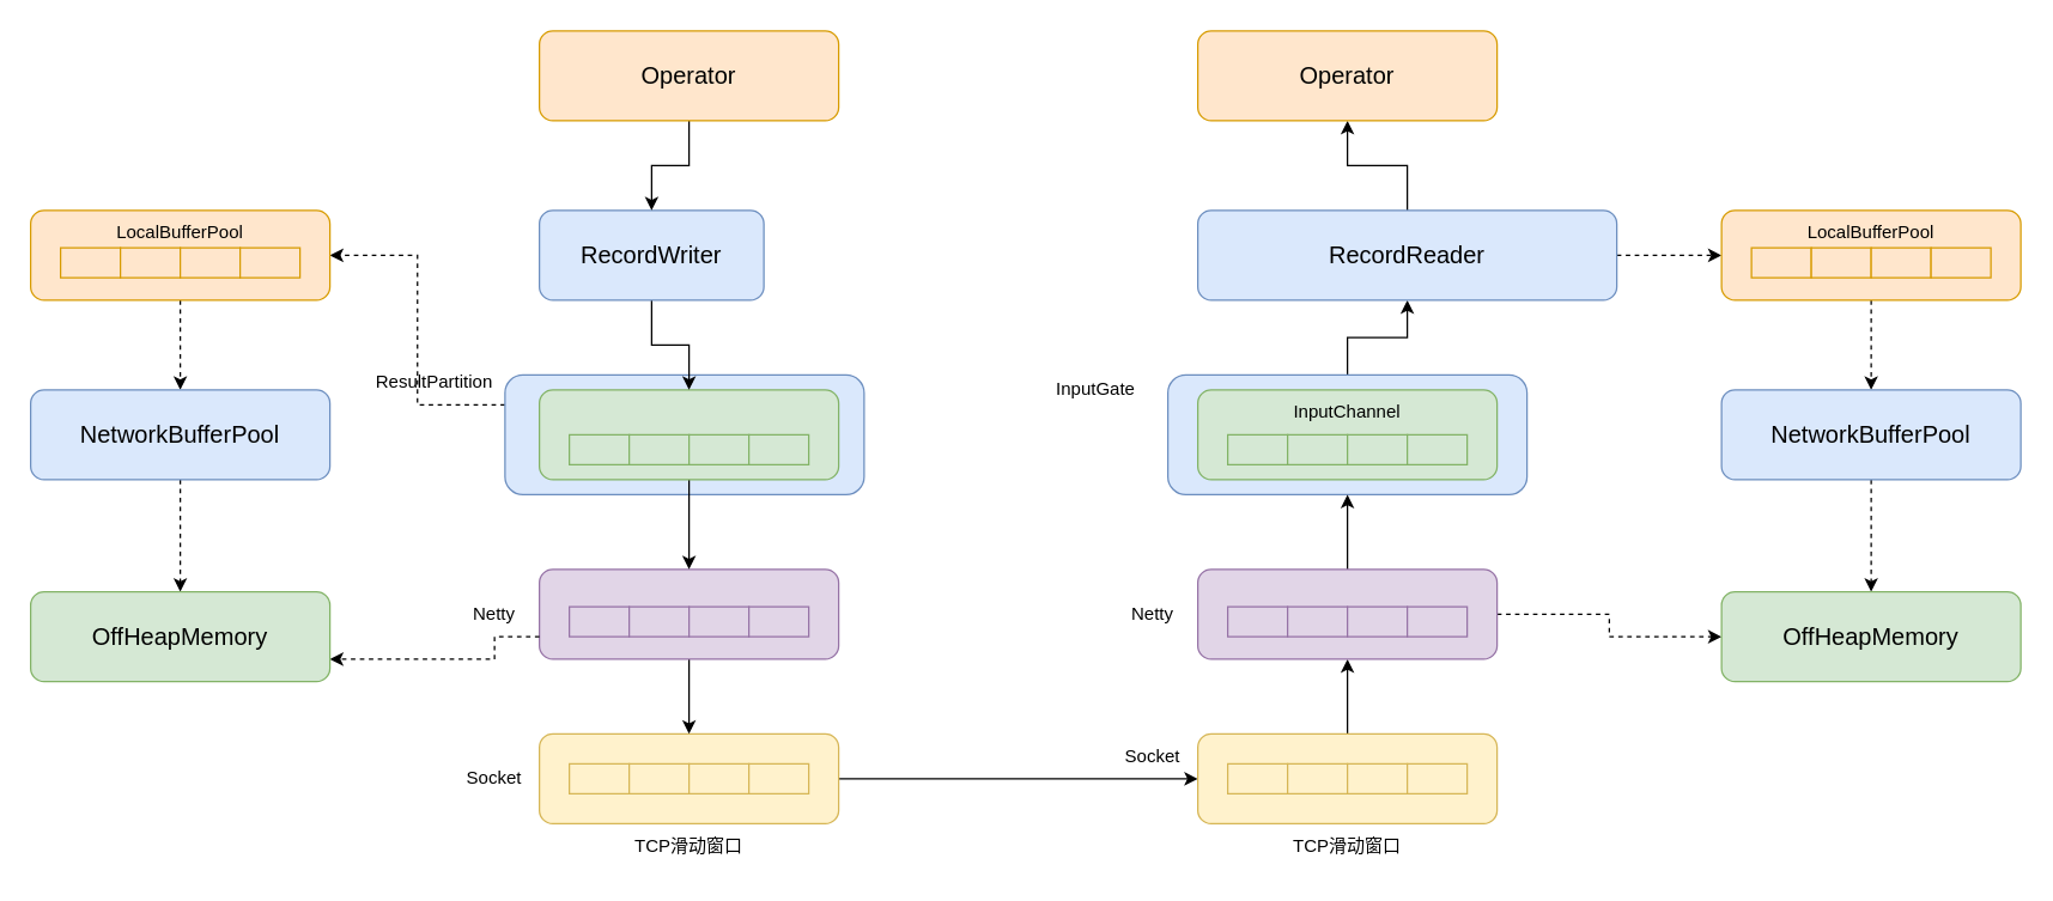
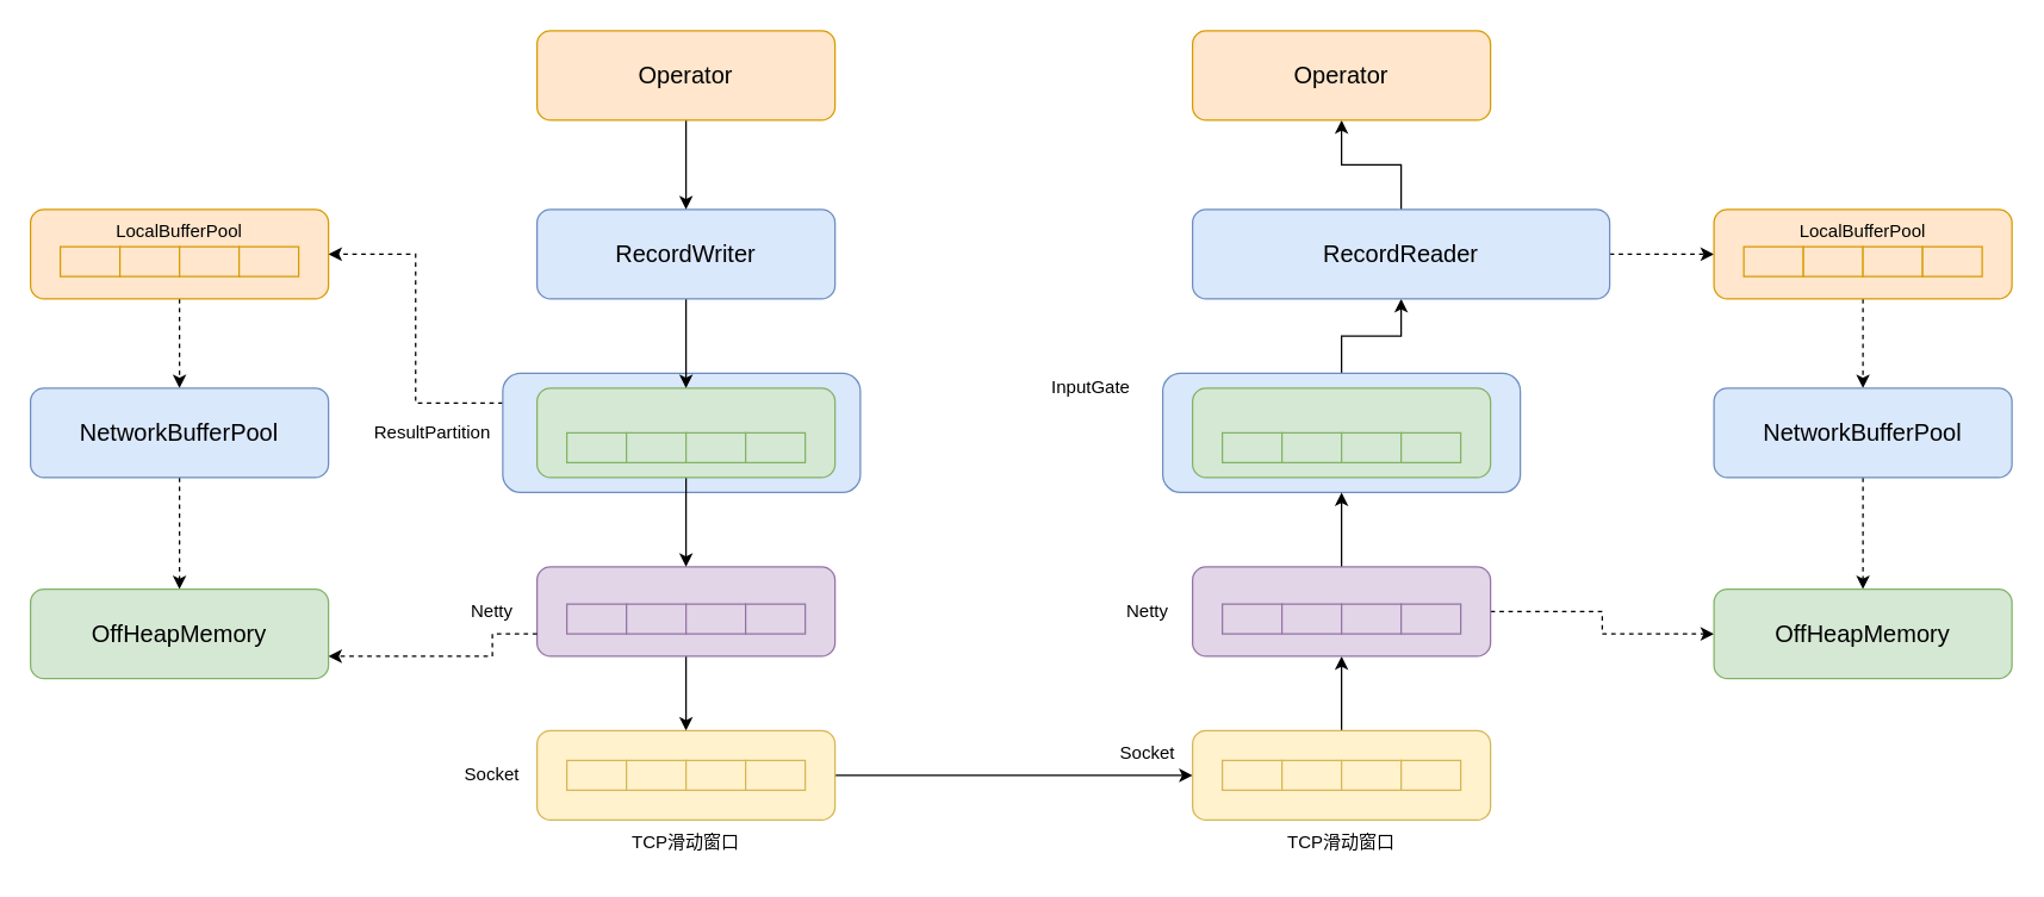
  <mxCell id="0" />
  <mxCell id="1" parent="0" />
  <mxCell id="2" style="edgeStyle=orthogonalEdgeStyle;rounded=0;orthogonalLoop=1;jettySize=auto;html=1;exitX=0.5;exitY=0;exitDx=0;exitDy=0;entryX=0.5;entryY=1;entryDx=0;entryDy=0;fontSize=16;" edge="1" parent="1" source="3" target="54"><mxGeometry relative="1" as="geometry" /></mxCell>
  <mxCell id="3" value="" style="rounded=1;whiteSpace=wrap;html=1;fillColor=#dae8fc;strokeColor=#6c8ebf;" vertex="1" parent="1"><mxGeometry x="780" y="250" width="240" height="80" as="geometry" /></mxCell>
  <mxCell id="4" style="edgeStyle=orthogonalEdgeStyle;rounded=0;orthogonalLoop=1;jettySize=auto;html=1;exitX=0;exitY=0.25;exitDx=0;exitDy=0;entryX=1;entryY=0.5;entryDx=0;entryDy=0;fontSize=16;dashed=1;" edge="1" parent="1" source="5" target="59"><mxGeometry relative="1" as="geometry" /></mxCell>
  <mxCell id="5" value="" style="rounded=1;whiteSpace=wrap;html=1;fillColor=#dae8fc;strokeColor=#6c8ebf;" vertex="1" parent="1"><mxGeometry x="337" y="250" width="240" height="80" as="geometry" /></mxCell>
  <mxCell id="6" style="edgeStyle=orthogonalEdgeStyle;rounded=0;orthogonalLoop=1;jettySize=auto;html=1;exitX=1;exitY=0.5;exitDx=0;exitDy=0;entryX=0;entryY=0.5;entryDx=0;entryDy=0;fontSize=16;" edge="1" parent="1" source="7" target="32"><mxGeometry relative="1" as="geometry" /></mxCell>
  <mxCell id="7" value="" style="rounded=1;whiteSpace=wrap;html=1;fillColor=#fff2cc;strokeColor=#d6b656;" vertex="1" parent="1"><mxGeometry x="360" y="490" width="200" height="60" as="geometry" /></mxCell>
  <mxCell id="8" value="" style="rounded=0;whiteSpace=wrap;html=1;fillColor=#fff2cc;strokeColor=#d6b656;" vertex="1" parent="1"><mxGeometry x="380" y="510" width="40" height="20" as="geometry" /></mxCell>
  <mxCell id="9" value="" style="rounded=0;whiteSpace=wrap;html=1;fillColor=#fff2cc;strokeColor=#d6b656;" vertex="1" parent="1"><mxGeometry x="420" y="510" width="40" height="20" as="geometry" /></mxCell>
  <mxCell id="10" value="" style="rounded=0;whiteSpace=wrap;html=1;fillColor=#fff2cc;strokeColor=#d6b656;" vertex="1" parent="1"><mxGeometry x="460" y="510" width="40" height="20" as="geometry" /></mxCell>
  <mxCell id="11" value="" style="rounded=0;whiteSpace=wrap;html=1;fillColor=#fff2cc;strokeColor=#d6b656;" vertex="1" parent="1"><mxGeometry x="500" y="510" width="40" height="20" as="geometry" /></mxCell>
  <mxCell id="12" style="edgeStyle=orthogonalEdgeStyle;rounded=0;orthogonalLoop=1;jettySize=auto;html=1;exitX=0.5;exitY=1;exitDx=0;exitDy=0;entryX=0.5;entryY=0;entryDx=0;entryDy=0;fontSize=16;" edge="1" parent="1" source="13" target="7"><mxGeometry relative="1" as="geometry" /></mxCell>
  <mxCell id="13" value="" style="rounded=1;whiteSpace=wrap;html=1;fillColor=#e1d5e7;strokeColor=#9673a6;" vertex="1" parent="1"><mxGeometry x="360" y="380" width="200" height="60" as="geometry" /></mxCell>
  <mxCell id="14" value="" style="rounded=0;whiteSpace=wrap;html=1;fillColor=#e1d5e7;strokeColor=#9673a6;" vertex="1" parent="1"><mxGeometry x="380" y="405" width="40" height="20" as="geometry" /></mxCell>
  <mxCell id="15" value="" style="rounded=0;whiteSpace=wrap;html=1;fillColor=#e1d5e7;strokeColor=#9673a6;" vertex="1" parent="1"><mxGeometry x="420" y="405" width="40" height="20" as="geometry" /></mxCell>
  <mxCell id="16" value="" style="rounded=0;whiteSpace=wrap;html=1;fillColor=#e1d5e7;strokeColor=#9673a6;" vertex="1" parent="1"><mxGeometry x="460" y="405" width="40" height="20" as="geometry" /></mxCell>
  <mxCell id="17" value="" style="rounded=0;whiteSpace=wrap;html=1;fillColor=#e1d5e7;strokeColor=#9673a6;" vertex="1" parent="1"><mxGeometry x="500" y="405" width="40" height="20" as="geometry" /></mxCell>
  <mxCell id="18" value="Socket" style="text;html=1;strokeColor=none;fillColor=none;align=center;verticalAlign=middle;whiteSpace=wrap;rounded=0;" vertex="1" parent="1"><mxGeometry x="300" y="505" width="60" height="30" as="geometry" /></mxCell>
  <mxCell id="19" style="edgeStyle=orthogonalEdgeStyle;rounded=0;orthogonalLoop=1;jettySize=auto;html=1;exitX=1;exitY=1;exitDx=0;exitDy=0;entryX=1;entryY=0.75;entryDx=0;entryDy=0;dashed=1;fontSize=16;" edge="1" parent="1" source="20" target="67"><mxGeometry relative="1" as="geometry"><Array as="points"><mxPoint x="330" y="425" /><mxPoint x="330" y="440" /></Array></mxGeometry></mxCell>
  <mxCell id="20" value="Netty" style="text;html=1;strokeColor=none;fillColor=none;align=center;verticalAlign=middle;whiteSpace=wrap;rounded=0;" vertex="1" parent="1"><mxGeometry x="300" y="395" width="60" height="30" as="geometry" /></mxCell>
  <mxCell id="21" style="edgeStyle=orthogonalEdgeStyle;rounded=0;orthogonalLoop=1;jettySize=auto;html=1;exitX=0.5;exitY=1;exitDx=0;exitDy=0;fontSize=16;" edge="1" parent="1" source="22" target="13"><mxGeometry relative="1" as="geometry" /></mxCell>
  <mxCell id="22" value="" style="rounded=1;whiteSpace=wrap;html=1;fillColor=#d5e8d4;strokeColor=#82b366;" vertex="1" parent="1"><mxGeometry x="360" y="260" width="200" height="60" as="geometry" /></mxCell>
  <mxCell id="23" value="" style="rounded=0;whiteSpace=wrap;html=1;fillColor=#d5e8d4;strokeColor=#82b366;" vertex="1" parent="1"><mxGeometry x="380" y="290" width="40" height="20" as="geometry" /></mxCell>
  <mxCell id="24" value="" style="rounded=0;whiteSpace=wrap;html=1;fillColor=#d5e8d4;strokeColor=#82b366;" vertex="1" parent="1"><mxGeometry x="420" y="290" width="40" height="20" as="geometry" /></mxCell>
  <mxCell id="25" value="" style="rounded=0;whiteSpace=wrap;html=1;fillColor=#d5e8d4;strokeColor=#82b366;" vertex="1" parent="1"><mxGeometry x="460" y="290" width="40" height="20" as="geometry" /></mxCell>
  <mxCell id="26" value="" style="rounded=0;whiteSpace=wrap;html=1;fillColor=#d5e8d4;strokeColor=#82b366;" vertex="1" parent="1"><mxGeometry x="500" y="290" width="40" height="20" as="geometry" /></mxCell>
  <mxCell id="27" style="edgeStyle=orthogonalEdgeStyle;rounded=0;orthogonalLoop=1;jettySize=auto;html=1;exitX=0.5;exitY=1;exitDx=0;exitDy=0;entryX=0.5;entryY=0;entryDx=0;entryDy=0;fontSize=16;" edge="1" parent="1" source="28" target="22"><mxGeometry relative="1" as="geometry" /></mxCell>
- <mxCell id="28" value="&lt;font style=&quot;font-size: 16px&quot;&gt;RecordWriter&lt;/font&gt;" style="rounded=1;whiteSpace=wrap;html=1;fillColor=#dae8fc;strokeColor=#6c8ebf;" vertex="1" parent="1"><mxGeometry x="360" y="140" width="150" height="60" as="geometry" /></mxCell>
+ <mxCell id="28" value="&lt;font style=&quot;font-size: 16px&quot;&gt;RecordWriter&lt;/font&gt;" style="rounded=1;whiteSpace=wrap;html=1;fillColor=#dae8fc;strokeColor=#6c8ebf;" vertex="1" parent="1"><mxGeometry x="360" y="140" width="200" height="60" as="geometry" /></mxCell>
  <mxCell id="29" style="edgeStyle=orthogonalEdgeStyle;rounded=0;orthogonalLoop=1;jettySize=auto;html=1;exitX=0.5;exitY=1;exitDx=0;exitDy=0;entryX=0.5;entryY=0;entryDx=0;entryDy=0;fontSize=16;" edge="1" parent="1" source="30" target="28"><mxGeometry relative="1" as="geometry" /></mxCell>
  <mxCell id="30" value="&lt;font style=&quot;font-size: 16px&quot;&gt;Operator&lt;/font&gt;" style="rounded=1;whiteSpace=wrap;html=1;fillColor=#ffe6cc;strokeColor=#d79b00;" vertex="1" parent="1"><mxGeometry x="360" y="20" width="200" height="60" as="geometry" /></mxCell>
  <mxCell id="31" style="edgeStyle=orthogonalEdgeStyle;rounded=0;orthogonalLoop=1;jettySize=auto;html=1;exitX=0.5;exitY=0;exitDx=0;exitDy=0;entryX=0.5;entryY=1;entryDx=0;entryDy=0;fontSize=16;" edge="1" parent="1" source="32" target="39"><mxGeometry relative="1" as="geometry" /></mxCell>
  <mxCell id="32" value="" style="rounded=1;whiteSpace=wrap;html=1;fillColor=#fff2cc;strokeColor=#d6b656;" vertex="1" parent="1"><mxGeometry x="800" y="490" width="200" height="60" as="geometry" /></mxCell>
  <mxCell id="33" value="" style="rounded=0;whiteSpace=wrap;html=1;fillColor=#fff2cc;strokeColor=#d6b656;" vertex="1" parent="1"><mxGeometry x="820" y="510" width="40" height="20" as="geometry" /></mxCell>
  <mxCell id="34" value="" style="rounded=0;whiteSpace=wrap;html=1;fillColor=#fff2cc;strokeColor=#d6b656;" vertex="1" parent="1"><mxGeometry x="860" y="510" width="40" height="20" as="geometry" /></mxCell>
  <mxCell id="35" value="" style="rounded=0;whiteSpace=wrap;html=1;fillColor=#fff2cc;strokeColor=#d6b656;" vertex="1" parent="1"><mxGeometry x="900" y="510" width="40" height="20" as="geometry" /></mxCell>
  <mxCell id="36" value="" style="rounded=0;whiteSpace=wrap;html=1;fillColor=#fff2cc;strokeColor=#d6b656;" vertex="1" parent="1"><mxGeometry x="940" y="510" width="40" height="20" as="geometry" /></mxCell>
  <mxCell id="37" style="edgeStyle=orthogonalEdgeStyle;rounded=0;orthogonalLoop=1;jettySize=auto;html=1;exitX=1;exitY=0.5;exitDx=0;exitDy=0;entryX=0;entryY=0.5;entryDx=0;entryDy=0;dashed=1;fontSize=16;" edge="1" parent="1" source="39" target="77"><mxGeometry relative="1" as="geometry" /></mxCell>
  <mxCell id="38" style="edgeStyle=orthogonalEdgeStyle;rounded=0;orthogonalLoop=1;jettySize=auto;html=1;exitX=0.5;exitY=0;exitDx=0;exitDy=0;entryX=0.5;entryY=1;entryDx=0;entryDy=0;fontSize=16;" edge="1" parent="1" source="39" target="3"><mxGeometry relative="1" as="geometry" /></mxCell>
  <mxCell id="39" value="" style="rounded=1;whiteSpace=wrap;html=1;fillColor=#e1d5e7;strokeColor=#9673a6;" vertex="1" parent="1"><mxGeometry x="800" y="380" width="200" height="60" as="geometry" /></mxCell>
  <mxCell id="40" value="" style="rounded=0;whiteSpace=wrap;html=1;fillColor=#e1d5e7;strokeColor=#9673a6;" vertex="1" parent="1"><mxGeometry x="820" y="405" width="40" height="20" as="geometry" /></mxCell>
  <mxCell id="41" value="" style="rounded=0;whiteSpace=wrap;html=1;fillColor=#e1d5e7;strokeColor=#9673a6;" vertex="1" parent="1"><mxGeometry x="860" y="405" width="40" height="20" as="geometry" /></mxCell>
  <mxCell id="42" value="" style="rounded=0;whiteSpace=wrap;html=1;fillColor=#e1d5e7;strokeColor=#9673a6;" vertex="1" parent="1"><mxGeometry x="900" y="405" width="40" height="20" as="geometry" /></mxCell>
  <mxCell id="43" value="" style="rounded=0;whiteSpace=wrap;html=1;fillColor=#e1d5e7;strokeColor=#9673a6;" vertex="1" parent="1"><mxGeometry x="940" y="405" width="40" height="20" as="geometry" /></mxCell>
  <mxCell id="44" value="Socket" style="text;html=1;strokeColor=none;fillColor=none;align=center;verticalAlign=middle;whiteSpace=wrap;rounded=0;" vertex="1" parent="1"><mxGeometry x="740" y="490" width="60" height="30" as="geometry" /></mxCell>
  <mxCell id="45" value="Netty" style="text;html=1;strokeColor=none;fillColor=none;align=center;verticalAlign=middle;whiteSpace=wrap;rounded=0;" vertex="1" parent="1"><mxGeometry x="740" y="395" width="60" height="30" as="geometry" /></mxCell>
  <mxCell id="46" value="" style="rounded=1;whiteSpace=wrap;html=1;fillColor=#d5e8d4;strokeColor=#82b366;" vertex="1" parent="1"><mxGeometry x="800" y="260" width="200" height="60" as="geometry" /></mxCell>
  <mxCell id="47" value="" style="rounded=0;whiteSpace=wrap;html=1;fillColor=#d5e8d4;strokeColor=#82b366;" vertex="1" parent="1"><mxGeometry x="820" y="290" width="40" height="20" as="geometry" /></mxCell>
  <mxCell id="48" value="" style="rounded=0;whiteSpace=wrap;html=1;fillColor=#d5e8d4;strokeColor=#82b366;" vertex="1" parent="1"><mxGeometry x="860" y="290" width="40" height="20" as="geometry" /></mxCell>
  <mxCell id="49" value="" style="rounded=0;whiteSpace=wrap;html=1;fillColor=#d5e8d4;strokeColor=#82b366;" vertex="1" parent="1"><mxGeometry x="900" y="290" width="40" height="20" as="geometry" /></mxCell>
  <mxCell id="50" value="" style="rounded=0;whiteSpace=wrap;html=1;fillColor=#d5e8d4;strokeColor=#82b366;" vertex="1" parent="1"><mxGeometry x="940" y="290" width="40" height="20" as="geometry" /></mxCell>
  <mxCell id="51" value="InputGate" style="text;html=1;strokeColor=none;fillColor=none;align=center;verticalAlign=middle;whiteSpace=wrap;rounded=0;" vertex="1" parent="1"><mxGeometry x="702" y="245" width="60" height="30" as="geometry" /></mxCell>
  <mxCell id="52" style="edgeStyle=orthogonalEdgeStyle;rounded=0;orthogonalLoop=1;jettySize=auto;html=1;exitX=1;exitY=0.5;exitDx=0;exitDy=0;entryX=0;entryY=0.5;entryDx=0;entryDy=0;dashed=1;fontSize=16;" edge="1" parent="1" source="54" target="69"><mxGeometry relative="1" as="geometry" /></mxCell>
  <mxCell id="53" style="edgeStyle=orthogonalEdgeStyle;rounded=0;orthogonalLoop=1;jettySize=auto;html=1;exitX=0.5;exitY=0;exitDx=0;exitDy=0;entryX=0.5;entryY=1;entryDx=0;entryDy=0;fontSize=16;" edge="1" parent="1" source="54" target="55"><mxGeometry relative="1" as="geometry" /></mxCell>
  <mxCell id="54" value="&lt;font style=&quot;font-size: 16px&quot;&gt;RecordReader&lt;/font&gt;" style="rounded=1;whiteSpace=wrap;html=1;fillColor=#dae8fc;strokeColor=#6c8ebf;" vertex="1" parent="1"><mxGeometry x="800" y="140" width="280" height="60" as="geometry" /></mxCell>
  <mxCell id="55" value="&lt;font style=&quot;font-size: 16px&quot;&gt;Operator&lt;/font&gt;" style="rounded=1;whiteSpace=wrap;html=1;fillColor=#ffe6cc;strokeColor=#d79b00;" vertex="1" parent="1"><mxGeometry x="800" y="20" width="200" height="60" as="geometry" /></mxCell>
- <mxCell id="56" value="ResultPartition" style="text;html=1;strokeColor=none;fillColor=none;align=center;verticalAlign=middle;whiteSpace=wrap;rounded=0;" vertex="1" parent="1"><mxGeometry x="260" y="240" width="60" height="30" as="geometry" /></mxCell>
- <mxCell id="57" value="InputChannel" style="text;html=1;strokeColor=none;fillColor=none;align=center;verticalAlign=middle;whiteSpace=wrap;rounded=0;" vertex="1" parent="1"><mxGeometry x="870" y="260" width="60" height="30" as="geometry" /></mxCell>
+ <mxCell id="56" value="ResultPartition" style="text;html=1;strokeColor=none;fillColor=none;align=center;verticalAlign=middle;whiteSpace=wrap;rounded=0;" vertex="1" parent="1"><mxGeometry x="260" y="275" width="60" height="30" as="geometry" /></mxCell>
  <mxCell id="58" style="edgeStyle=orthogonalEdgeStyle;rounded=0;orthogonalLoop=1;jettySize=auto;html=1;exitX=0.5;exitY=1;exitDx=0;exitDy=0;entryX=0.5;entryY=0;entryDx=0;entryDy=0;dashed=1;fontSize=16;" edge="1" parent="1" source="59" target="66"><mxGeometry relative="1" as="geometry" /></mxCell>
  <mxCell id="59" value="" style="rounded=1;whiteSpace=wrap;html=1;fillColor=#ffe6cc;strokeColor=#d79b00;" vertex="1" parent="1"><mxGeometry x="20" y="140" width="200" height="60" as="geometry" /></mxCell>
  <mxCell id="60" value="" style="rounded=0;whiteSpace=wrap;html=1;fillColor=#ffe6cc;strokeColor=#d79b00;" vertex="1" parent="1"><mxGeometry x="40" y="165" width="40" height="20" as="geometry" /></mxCell>
  <mxCell id="61" value="" style="rounded=0;whiteSpace=wrap;html=1;fillColor=#ffe6cc;strokeColor=#d79b00;" vertex="1" parent="1"><mxGeometry x="80" y="165" width="40" height="20" as="geometry" /></mxCell>
  <mxCell id="62" value="" style="rounded=0;whiteSpace=wrap;html=1;fillColor=#ffe6cc;strokeColor=#d79b00;" vertex="1" parent="1"><mxGeometry x="120" y="165" width="40" height="20" as="geometry" /></mxCell>
  <mxCell id="63" value="" style="rounded=0;whiteSpace=wrap;html=1;fillColor=#ffe6cc;strokeColor=#d79b00;" vertex="1" parent="1"><mxGeometry x="160" y="165" width="40" height="20" as="geometry" /></mxCell>
  <mxCell id="64" value="LocalBufferPool" style="text;html=1;strokeColor=none;fillColor=none;align=center;verticalAlign=middle;whiteSpace=wrap;rounded=0;" vertex="1" parent="1"><mxGeometry x="90" y="140" width="60" height="30" as="geometry" /></mxCell>
  <mxCell id="65" style="edgeStyle=orthogonalEdgeStyle;rounded=0;orthogonalLoop=1;jettySize=auto;html=1;exitX=0.5;exitY=1;exitDx=0;exitDy=0;entryX=0.5;entryY=0;entryDx=0;entryDy=0;dashed=1;fontSize=16;" edge="1" parent="1" source="66" target="67"><mxGeometry relative="1" as="geometry" /></mxCell>
  <mxCell id="66" value="&lt;font style=&quot;font-size: 16px;&quot;&gt;NetworkBufferPool&lt;/font&gt;" style="rounded=1;whiteSpace=wrap;html=1;fillColor=#dae8fc;strokeColor=#6c8ebf;fontSize=16;" vertex="1" parent="1"><mxGeometry x="20" y="260" width="200" height="60" as="geometry" /></mxCell>
  <mxCell id="67" value="OffHeapMemory" style="rounded=1;whiteSpace=wrap;html=1;fillColor=#d5e8d4;strokeColor=#82b366;fontSize=16;" vertex="1" parent="1"><mxGeometry x="20" y="395" width="200" height="60" as="geometry" /></mxCell>
  <mxCell id="68" style="edgeStyle=orthogonalEdgeStyle;rounded=0;orthogonalLoop=1;jettySize=auto;html=1;exitX=0.5;exitY=1;exitDx=0;exitDy=0;entryX=0.5;entryY=0;entryDx=0;entryDy=0;dashed=1;fontSize=16;" edge="1" parent="1" source="69" target="76"><mxGeometry relative="1" as="geometry" /></mxCell>
  <mxCell id="69" value="" style="rounded=1;whiteSpace=wrap;html=1;fillColor=#ffe6cc;strokeColor=#d79b00;" vertex="1" parent="1"><mxGeometry x="1150" y="140" width="200" height="60" as="geometry" /></mxCell>
  <mxCell id="70" value="" style="rounded=0;whiteSpace=wrap;html=1;fillColor=#ffe6cc;strokeColor=#d79b00;" vertex="1" parent="1"><mxGeometry x="1170" y="165" width="40" height="20" as="geometry" /></mxCell>
  <mxCell id="71" value="" style="rounded=0;whiteSpace=wrap;html=1;fillColor=#ffe6cc;strokeColor=#d79b00;" vertex="1" parent="1"><mxGeometry x="1210" y="165" width="40" height="20" as="geometry" /></mxCell>
  <mxCell id="72" value="" style="rounded=0;whiteSpace=wrap;html=1;fillColor=#ffe6cc;strokeColor=#d79b00;" vertex="1" parent="1"><mxGeometry x="1250" y="165" width="40" height="20" as="geometry" /></mxCell>
  <mxCell id="73" value="" style="rounded=0;whiteSpace=wrap;html=1;fillColor=#ffe6cc;strokeColor=#d79b00;" vertex="1" parent="1"><mxGeometry x="1290" y="165" width="40" height="20" as="geometry" /></mxCell>
  <mxCell id="74" value="LocalBufferPool" style="text;html=1;strokeColor=none;fillColor=none;align=center;verticalAlign=middle;whiteSpace=wrap;rounded=0;" vertex="1" parent="1"><mxGeometry x="1220" y="140" width="60" height="30" as="geometry" /></mxCell>
  <mxCell id="75" style="edgeStyle=orthogonalEdgeStyle;rounded=0;orthogonalLoop=1;jettySize=auto;html=1;exitX=0.5;exitY=1;exitDx=0;exitDy=0;entryX=0.5;entryY=0;entryDx=0;entryDy=0;dashed=1;fontSize=16;" edge="1" parent="1" source="76" target="77"><mxGeometry relative="1" as="geometry" /></mxCell>
  <mxCell id="76" value="&lt;font style=&quot;font-size: 16px;&quot;&gt;NetworkBufferPool&lt;/font&gt;" style="rounded=1;whiteSpace=wrap;html=1;fillColor=#dae8fc;strokeColor=#6c8ebf;fontSize=16;" vertex="1" parent="1"><mxGeometry x="1150" y="260" width="200" height="60" as="geometry" /></mxCell>
  <mxCell id="77" value="OffHeapMemory" style="rounded=1;whiteSpace=wrap;html=1;fillColor=#d5e8d4;strokeColor=#82b366;fontSize=16;" vertex="1" parent="1"><mxGeometry x="1150" y="395" width="200" height="60" as="geometry" /></mxCell>
  <mxCell id="78" value="TCP滑动窗口" style="text;html=1;strokeColor=none;fillColor=none;align=center;verticalAlign=middle;whiteSpace=wrap;rounded=0;" vertex="1" parent="1"><mxGeometry x="405" y="550" width="110" height="30" as="geometry" /></mxCell>
  <mxCell id="79" value="TCP滑动窗口" style="text;html=1;strokeColor=none;fillColor=none;align=center;verticalAlign=middle;whiteSpace=wrap;rounded=0;" vertex="1" parent="1"><mxGeometry x="845" y="550" width="110" height="30" as="geometry" /></mxCell>
